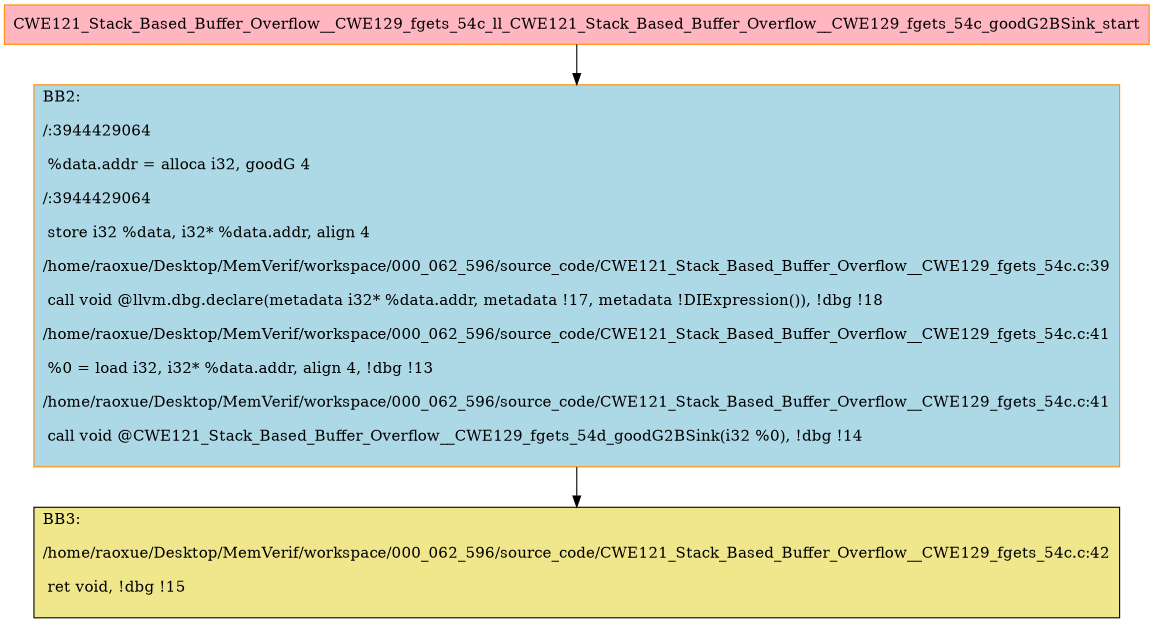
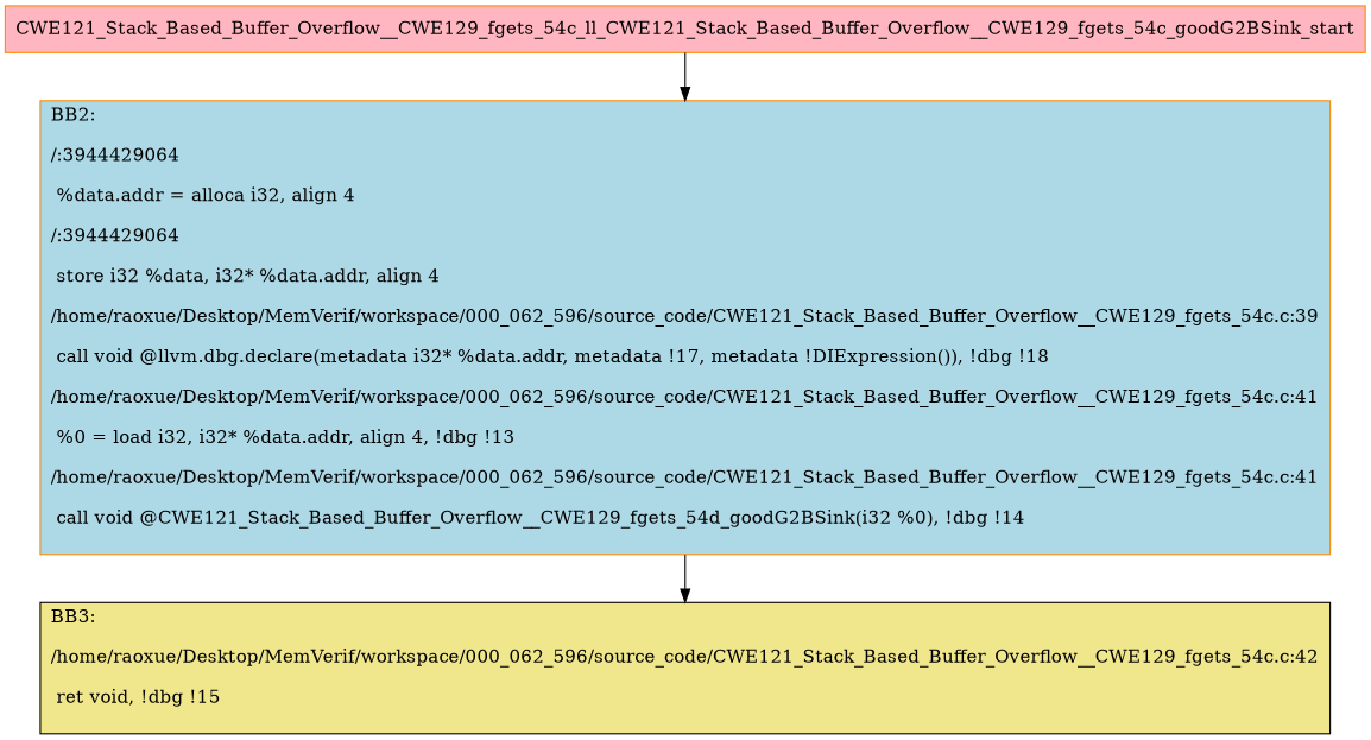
  digraph {
    node [shape=record style=filled color=darkorange]
    n1 [label="{CWE121_Stack_Based_Buffer_Overflow__CWE129_fgets_54c_ll_CWE121_Stack_Based_Buffer_Overflow__CWE129_fgets_54c_goodG2BSink_start}" fillcolor=lightpink]
-   n2 [label="{BB2:\l\l/:3944429064\l\n  %data.addr = alloca i32, goodG 4\l\n/:3944429064\l\n  store i32 %data, i32* %data.addr, align 4\l\n/home/raoxue/Desktop/MemVerif/workspace/000_062_596/source_code/CWE121_Stack_Based_Buffer_Overflow__CWE129_fgets_54c.c:39\l\n  call void @llvm.dbg.declare(metadata i32* %data.addr, metadata !17, metadata !DIExpression()), !dbg !18\l\n/home/raoxue/Desktop/MemVerif/workspace/000_062_596/source_code/CWE121_Stack_Based_Buffer_Overflow__CWE129_fgets_54c.c:41\l\n  %0 = load i32, i32* %data.addr, align 4, !dbg !13\l\n/home/raoxue/Desktop/MemVerif/workspace/000_062_596/source_code/CWE121_Stack_Based_Buffer_Overflow__CWE129_fgets_54c.c:41\l\n  call void @CWE121_Stack_Based_Buffer_Overflow__CWE129_fgets_54d_goodG2BSink(i32 %0), !dbg !14\l\n}" fillcolor=lightblue]
+   n2 [label="{BB2:\l\l/:3944429064\l\n  %data.addr = alloca i32, align 4\l\n/:3944429064\l\n  store i32 %data, i32* %data.addr, align 4\l\n/home/raoxue/Desktop/MemVerif/workspace/000_062_596/source_code/CWE121_Stack_Based_Buffer_Overflow__CWE129_fgets_54c.c:39\l\n  call void @llvm.dbg.declare(metadata i32* %data.addr, metadata !17, metadata !DIExpression()), !dbg !18\l\n/home/raoxue/Desktop/MemVerif/workspace/000_062_596/source_code/CWE121_Stack_Based_Buffer_Overflow__CWE129_fgets_54c.c:41\l\n  %0 = load i32, i32* %data.addr, align 4, !dbg !13\l\n/home/raoxue/Desktop/MemVerif/workspace/000_062_596/source_code/CWE121_Stack_Based_Buffer_Overflow__CWE129_fgets_54c.c:41\l\n  call void @CWE121_Stack_Based_Buffer_Overflow__CWE129_fgets_54d_goodG2BSink(i32 %0), !dbg !14\l\n}" fillcolor=lightblue]
    n3 [label="{BB3:\l\l/home/raoxue/Desktop/MemVerif/workspace/000_062_596/source_code/CWE121_Stack_Based_Buffer_Overflow__CWE129_fgets_54c.c:42\l\n  ret void, !dbg !15\l\n}" fillcolor=khaki color=black]
    n1 -> n2
    n2 -> n3
  }
